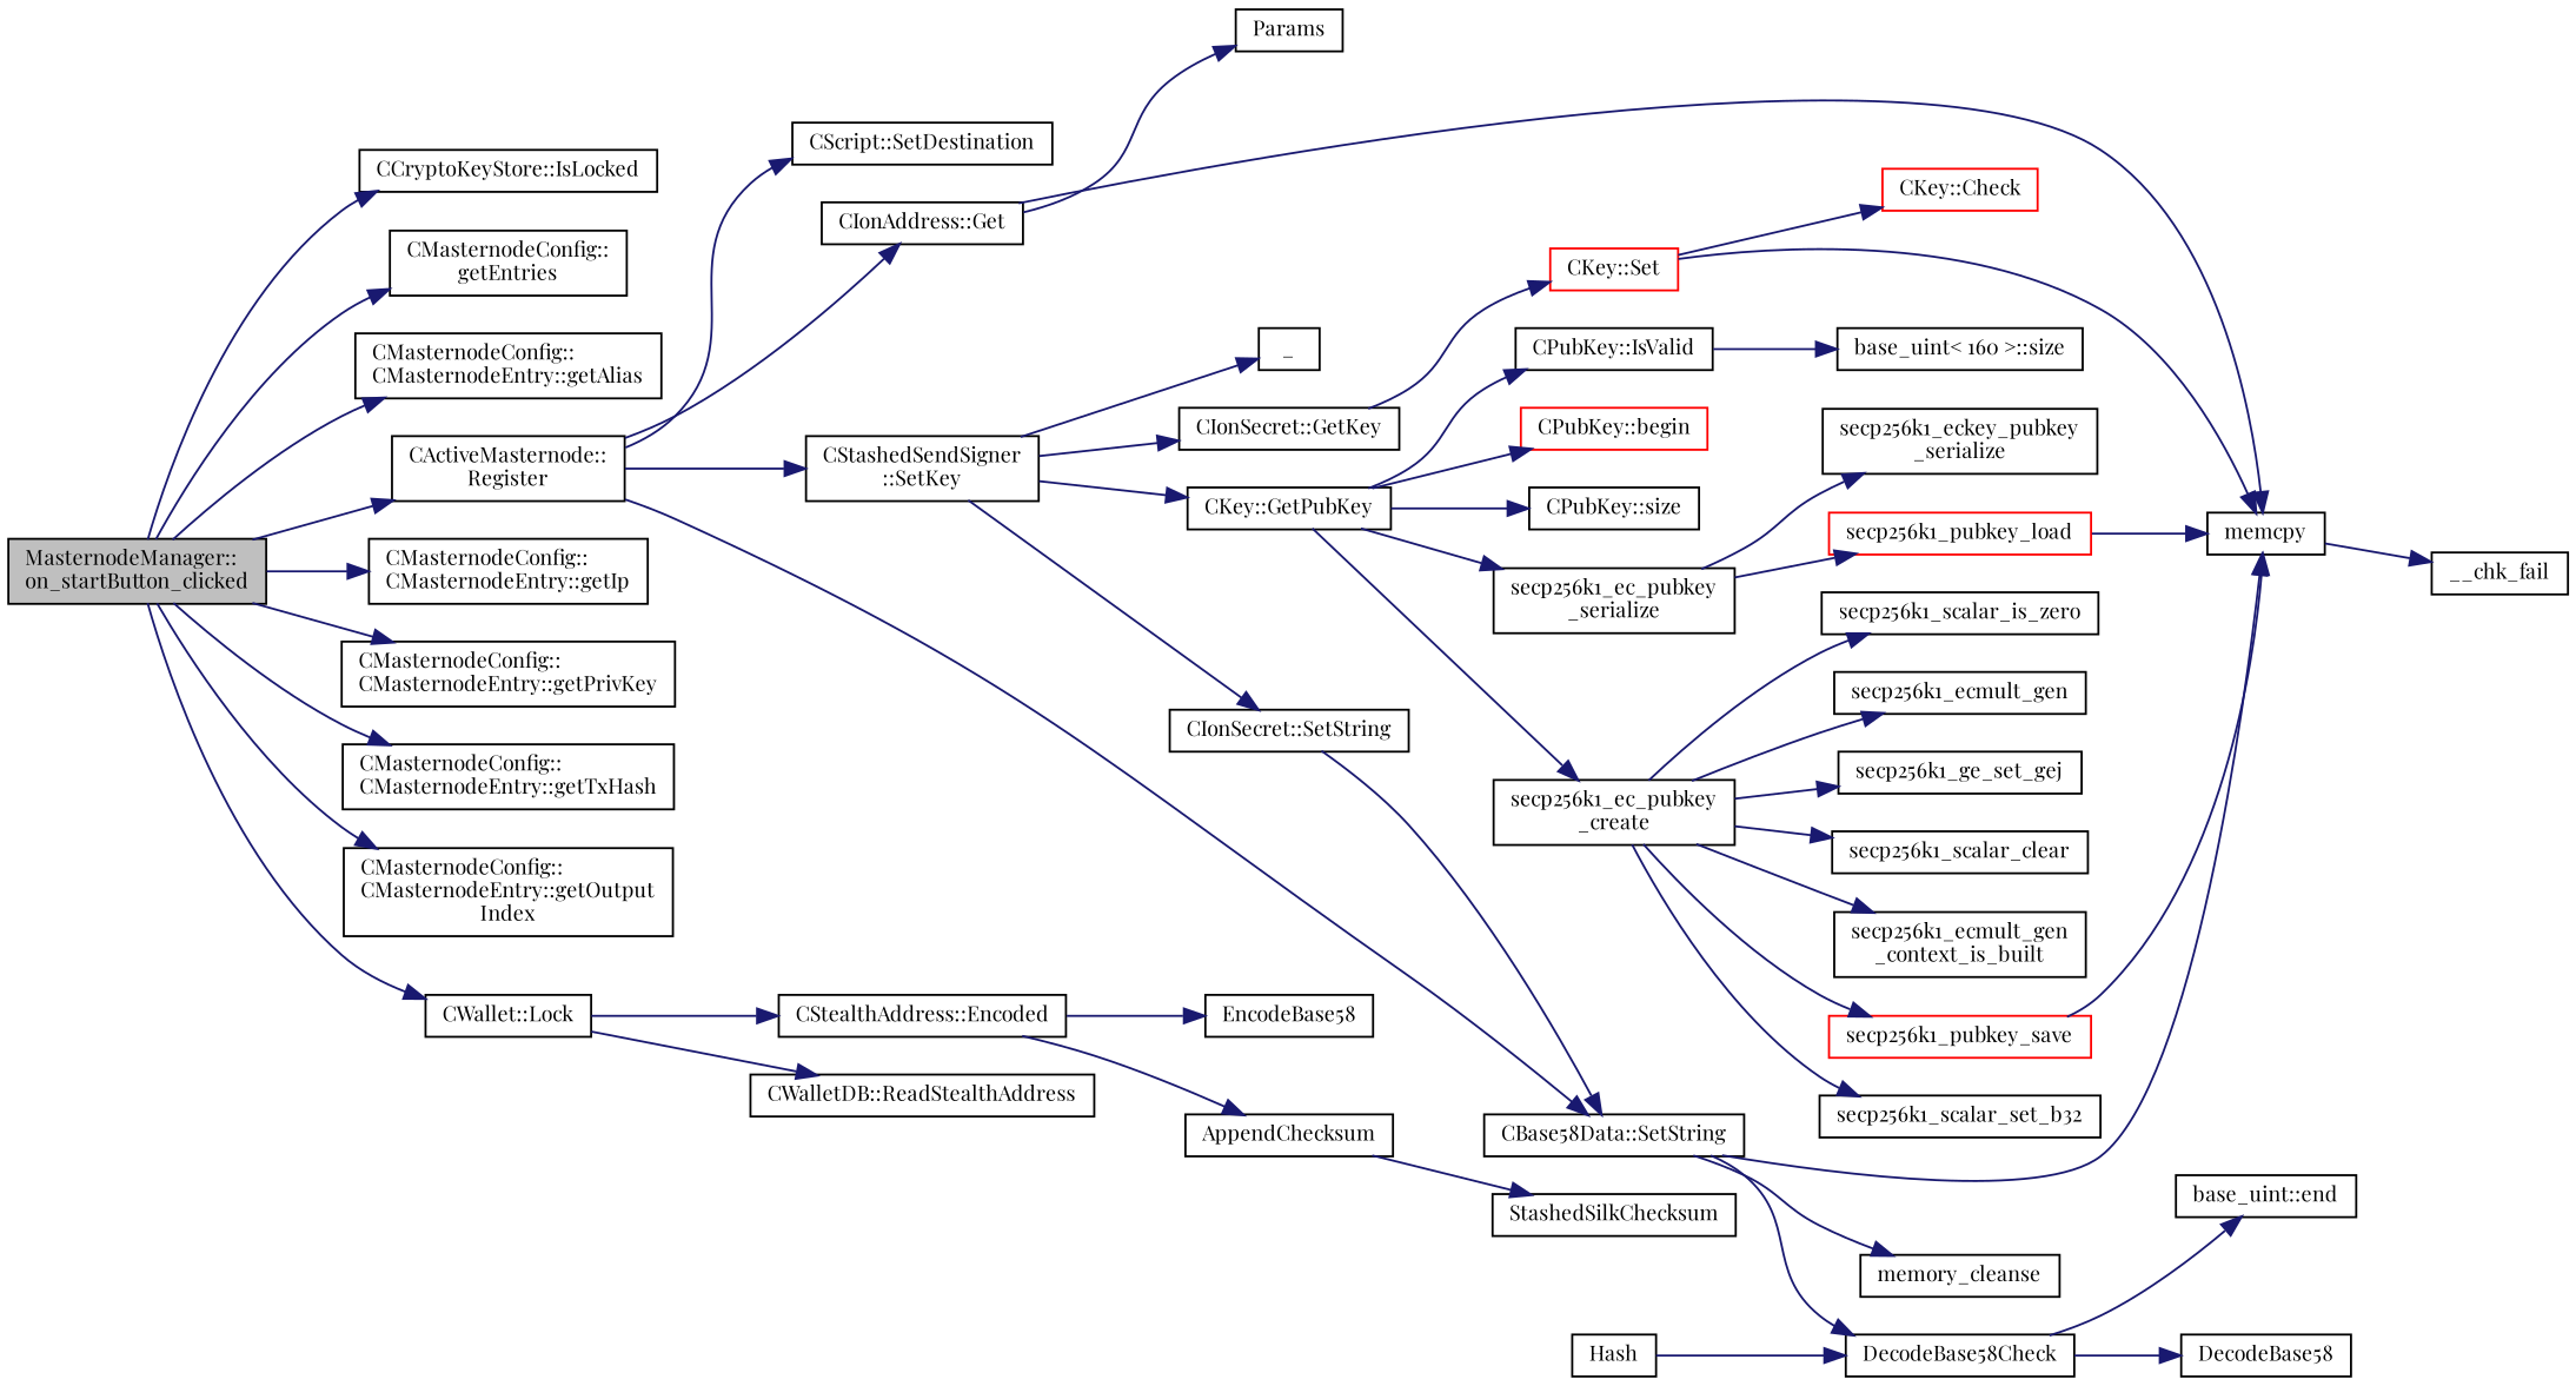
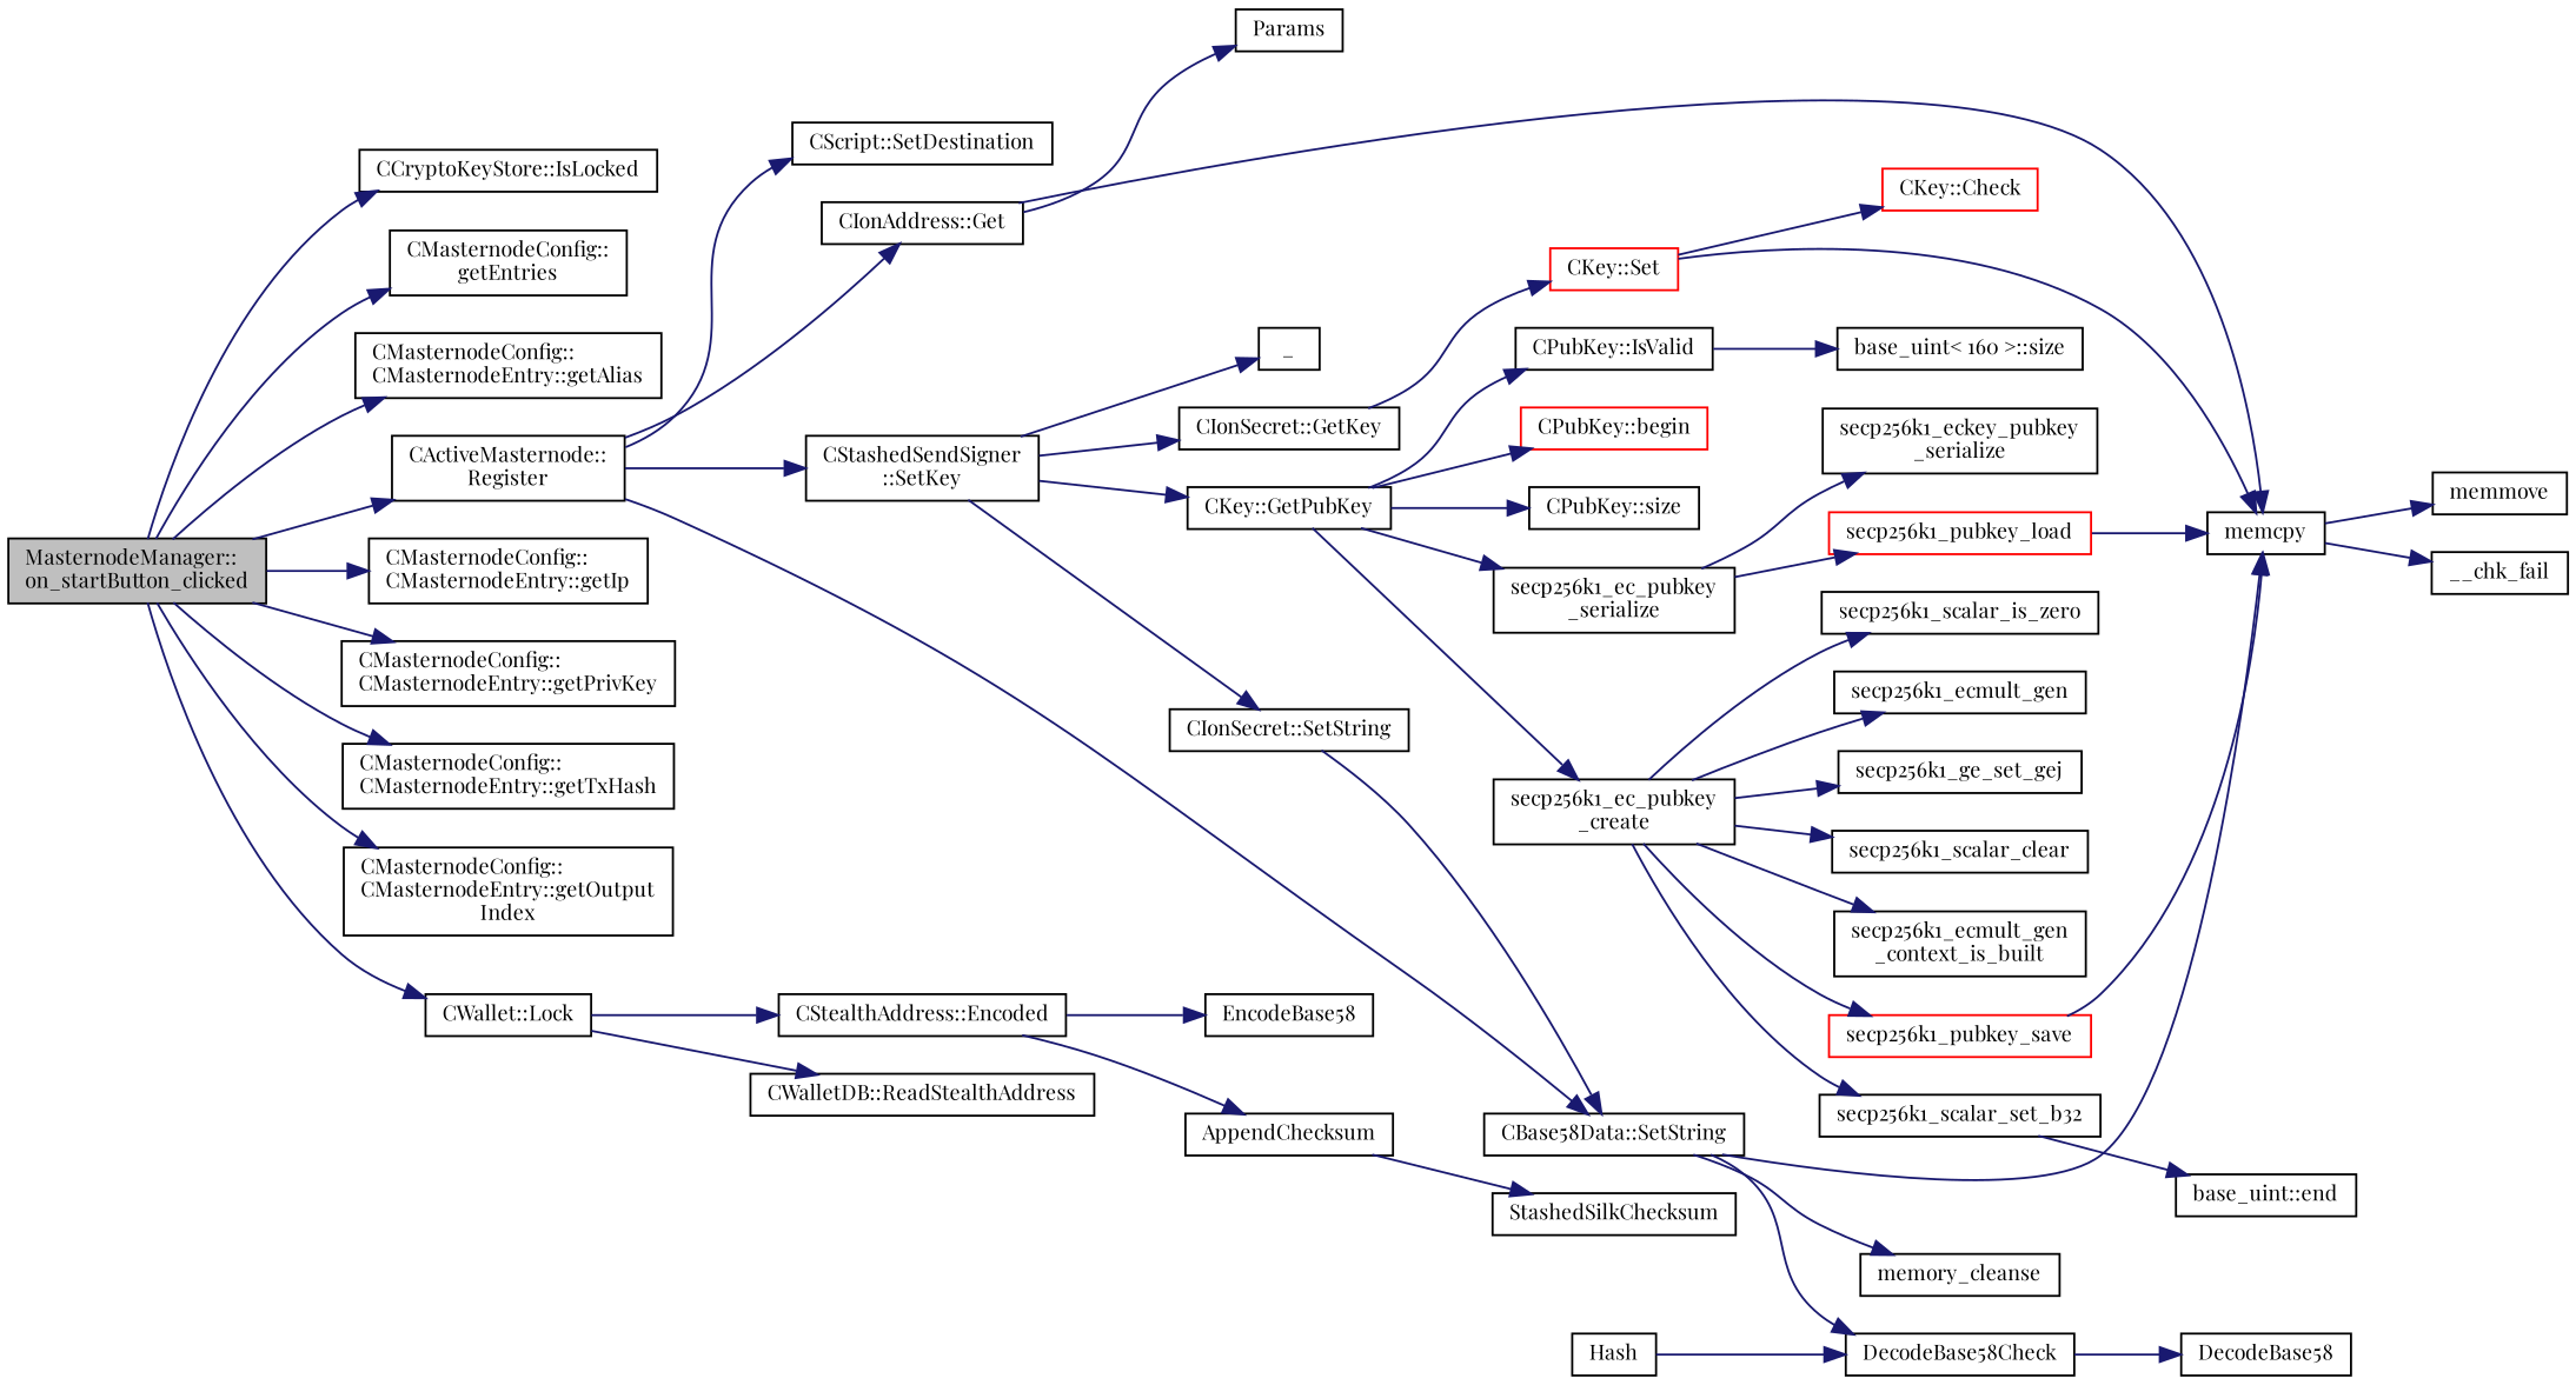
  digraph {
    fontname="Playfair Display"
    rankdir=LR
    node [color=black fillcolor=white fontname="Playfair Display" fontsize=10 shape=record style=filled]
    edge [color=midnightblue fontname="Playfair Display" fontsize=10 labelfontname=Helvetica labelfontsize=10 style=solid]
    n1 [fillcolor=grey75 fontcolor=black height=0.2 label="MasternodeManager::\lon_startButton_clicked" width=0.4]
    n2 [height=0.2 label="CCryptoKeyStore::IsLocked" width=0.4]
    n3 [height=0.2 label="CMasternodeConfig::\lgetEntries" width=0.4]
    n4 [height=0.2 label="CMasternodeConfig::\lCMasternodeEntry::getAlias" width=0.4]
    n5 [height=0.2 label="CActiveMasternode::\lRegister" width=0.4]
    n6 [height=0.2 label="CMasternodeConfig::\lCMasternodeEntry::getIp" width=0.4]
    n7 [height=0.2 label="CMasternodeConfig::\lCMasternodeEntry::getPrivKey" width=0.4]
    n8 [height=0.2 label="CMasternodeConfig::\lCMasternodeEntry::getTxHash" width=0.4]
    n9 [height=0.2 label="CMasternodeConfig::\lCMasternodeEntry::getOutput\lIndex" width=0.4]
    n10 [height=0.2 label="CWallet::Lock" width=0.4]
    n11 [height=0.2 label="CStashedSendSigner\l::SetKey" width=0.4]
    n12 [height=0.2 label="CBase58Data::SetString" width=0.4]
    n13 [height=0.2 label="CScript::SetDestination" width=0.4]
    n14 [height=0.2 label="CIonAddress::Get" width=0.4]
    n15 [height=0.2 label="CStealthAddress::Encoded" width=0.4]
    n16 [height=0.2 label="CWalletDB::ReadStealthAddress" width=0.4]
    n17 [height=0.2 label="CIonSecret::SetString" width=0.4]
    n18 [height=0.2 label=_ width=0.4]
    n19 [height=0.2 label="CIonSecret::GetKey" width=0.4]
    n20 [height=0.2 label="CKey::GetPubKey" width=0.4]
    n21 [height=0.2 label=DecodeBase58Check width=0.4]
    n22 [height=0.2 label=memcpy width=0.4]
    n23 [height=0.2 label=memory_cleanse width=0.4]
    n24 [height=0.2 label=Params width=0.4]
    n25 [color=red height=0.2 label="CKey::Set" width=0.4]
    n26 [height=0.2 label="secp256k1_ec_pubkey\l_create" width=0.4]
    n27 [height=0.2 label="secp256k1_ec_pubkey\l_serialize" width=0.4]
    n28 [color=red height=0.2 label="CPubKey::begin" width=0.4]
    n29 [height=0.2 label="CPubKey::size" width=0.4]
    n30 [height=0.2 label="CPubKey::IsValid" width=0.4]
    n31 [height=0.2 label=DecodeBase58 width=0.4]
    n32 [height=0.2 label="base_uint::end" width=0.4]
+   n33 [height=0.2 label=memmove width=0.4]
    n34 [height=0.2 label=__chk_fail width=0.4]
    n35 [height=0.2 label=Hash width=0.4]
    n36 [color=red height=0.2 label="CKey::Check" width=0.4]
    n37 [height=0.2 label="secp256k1_ecmult_gen\l_context_is_built" width=0.4]
    n38 [height=0.2 label=secp256k1_scalar_set_b32 width=0.4]
    n39 [height=0.2 label=secp256k1_scalar_is_zero width=0.4]
    n40 [height=0.2 label=secp256k1_ecmult_gen width=0.4]
    n41 [height=0.2 label=secp256k1_ge_set_gej width=0.4]
    n42 [color=red height=0.2 label=secp256k1_pubkey_save width=0.4]
    n43 [height=0.2 label=secp256k1_scalar_clear width=0.4]
    n44 [color=red height=0.2 label=secp256k1_pubkey_load width=0.4]
    n45 [height=0.2 label="secp256k1_eckey_pubkey\l_serialize" width=0.4]
    n46 [height=0.2 label="base_uint\< 160 \>::size" width=0.4]
    n47 [height=0.2 label=AppendChecksum width=0.4]
    n48 [height=0.2 label=EncodeBase58 width=0.4]
    n49 [height=0.2 label=StashedSilkChecksum width=0.4]
    n1 -> n2
    n1 -> n3
    n1 -> n4
    n1 -> n5
    n1 -> n6
    n1 -> n7
    n1 -> n8
    n1 -> n9
    n1 -> n10
    n5 -> n11
    n5 -> n12
    n5 -> n13
    n5 -> n14
    n10 -> n15
    n10 -> n16
    n11 -> n17
    n11 -> n18
    n11 -> n19
    n11 -> n20
    n12 -> n21
    n12 -> n22
    n12 -> n23
    n14 -> n22
    n14 -> n24
    n15 -> n47
    n15 -> n48
    n17 -> n12
    n19 -> n25
    n20 -> n26
    n20 -> n27
    n20 -> n28
    n20 -> n29
    n20 -> n30
    n21 -> n31
-   n21 -> n32
+   n38 -> n32
+   n22 -> n33
    n22 -> n34
    n25 -> n22
    n25 -> n36
    n26 -> n37
    n26 -> n38
    n26 -> n39
    n26 -> n40
    n26 -> n41
    n26 -> n42
    n26 -> n43
    n27 -> n44
    n27 -> n45
    n30 -> n46
    n35 -> n21
    n42 -> n22
    n44 -> n22
    n47 -> n49
  }
